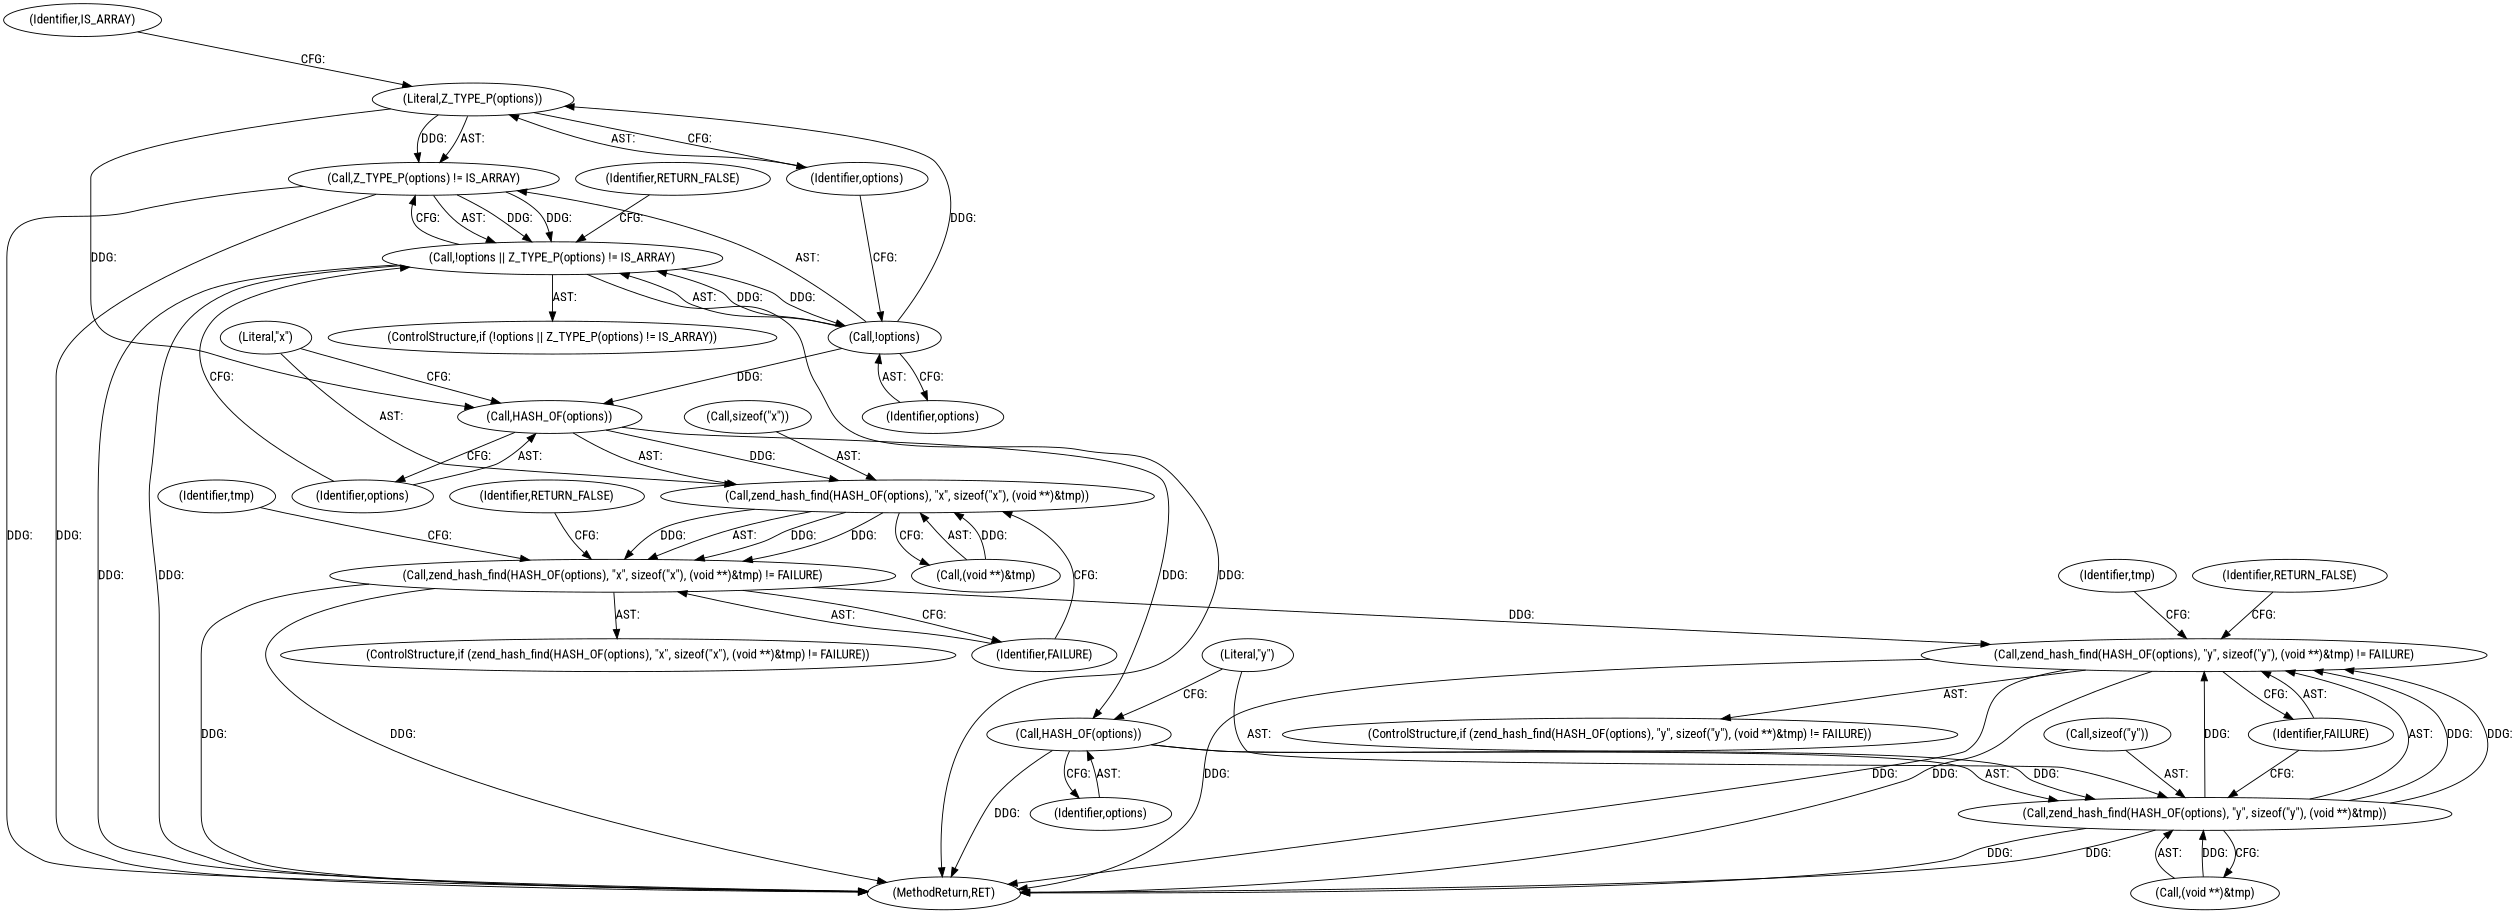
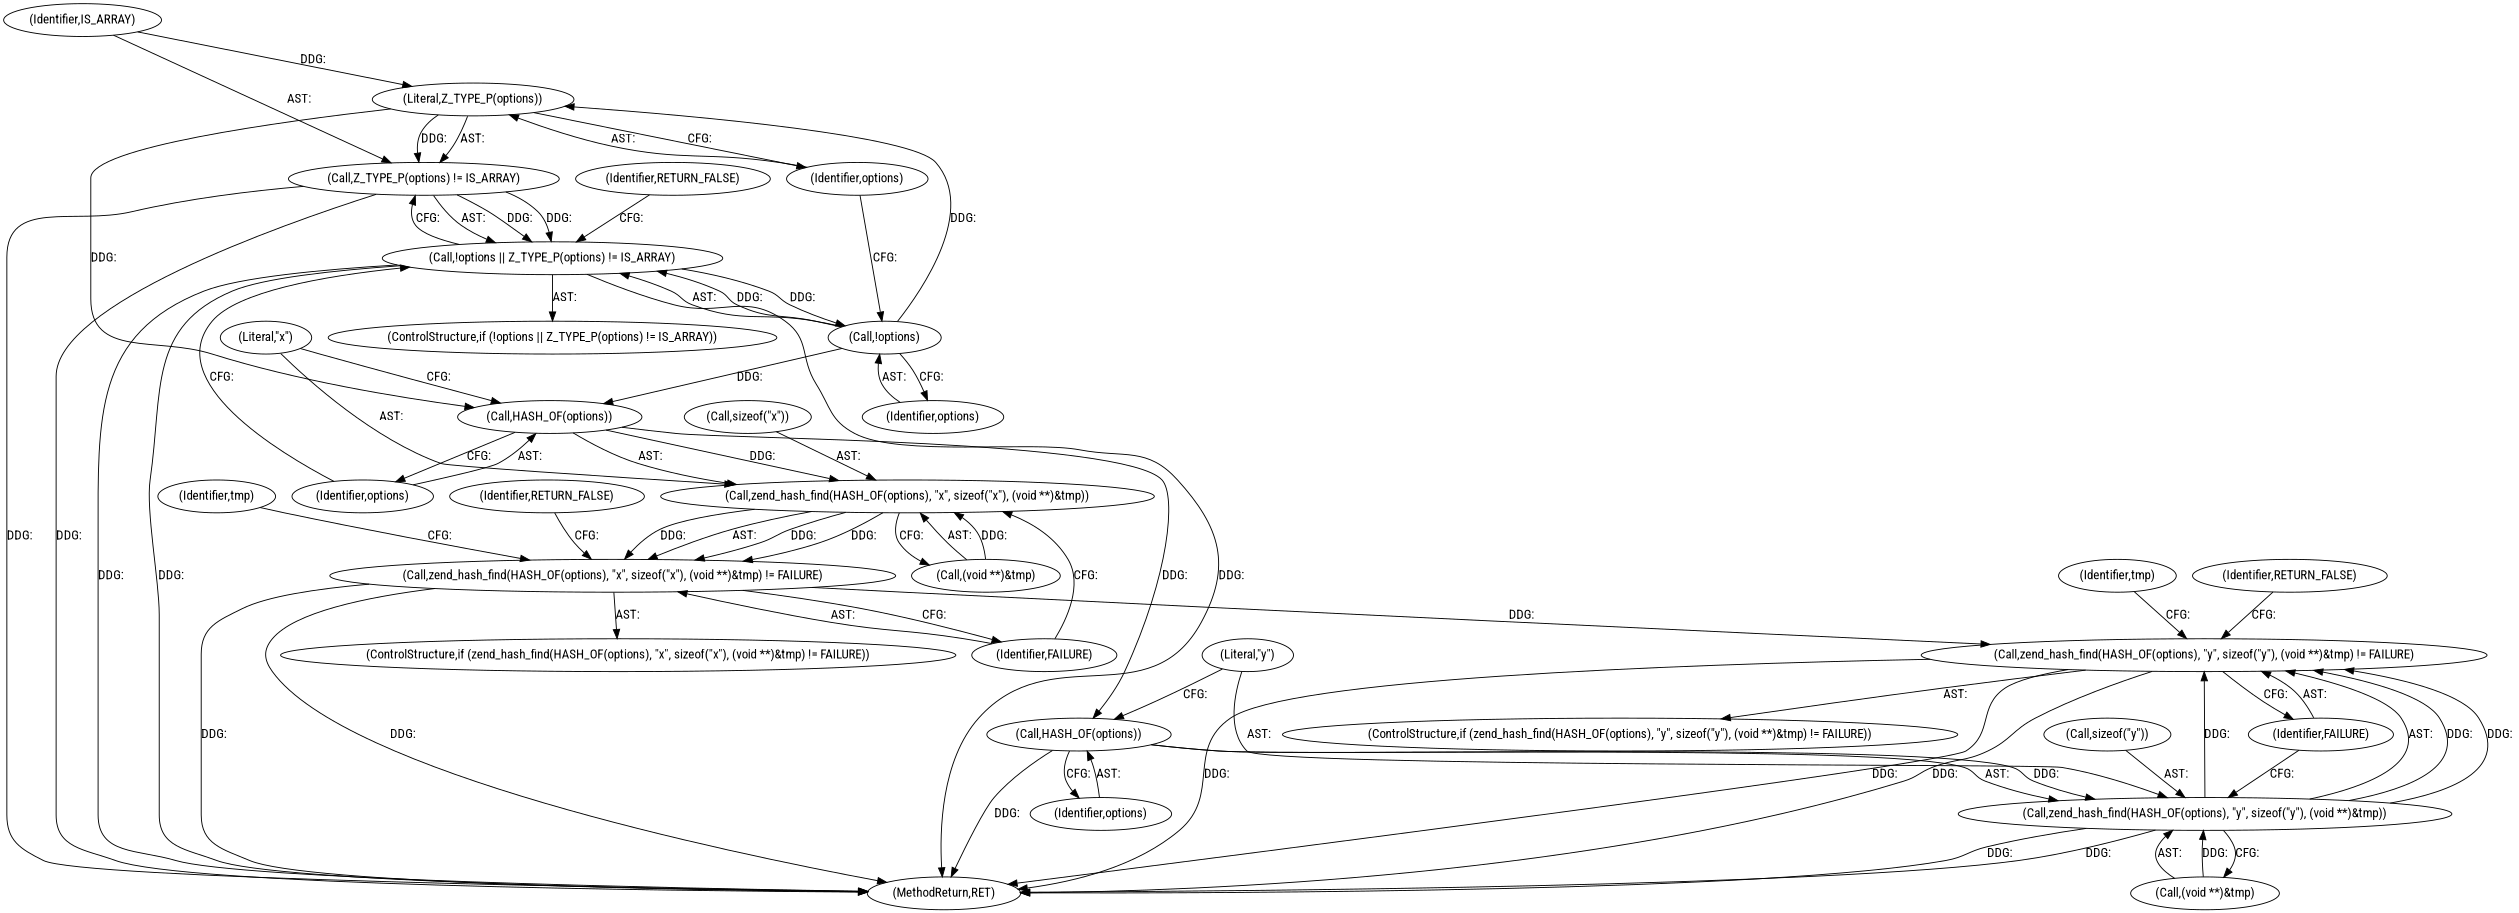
  digraph {
    fontname="Roboto Condensed"
    node [fontname="Roboto Condensed"]
    edge [fontname="Roboto Condensed"]
    n1 [label="(Literal,Z_TYPE_P(options))"]
    n2 [label="(Call,Z_TYPE_P(options) != IS_ARRAY)"]
    n3 [label="(Call,HASH_OF(options))"]
    n4 [label="(Identifier,options)"]
    n5 [label="(Call,!options || Z_TYPE_P(options) != IS_ARRAY)"]
    n6 [label="(MethodReturn,RET)"]
    n7 [label="(Call,zend_hash_find(HASH_OF(options), \"x\", sizeof(\"x\"), (void **)&tmp))"]
    n8 [label="(Call,HASH_OF(options))"]
    n9 [label="(Identifier,options)"]
    n10 [label="(Call,!options)"]
    n11 [label="(Identifier,options)"]
    n12 [label="(ControlStructure,if (!options || Z_TYPE_P(options) != IS_ARRAY))"]
    n13 [label="(Identifier,IS_ARRAY)"]
    n14 [label="(Call,zend_hash_find(HASH_OF(options), \"x\", sizeof(\"x\"), (void **)&tmp) != FAILURE)"]
    n15 [label="(Call,(void **)&tmp)"]
    n16 [label="(Call,zend_hash_find(HASH_OF(options), \"y\", sizeof(\"y\"), (void **)&tmp))"]
    n17 [label="(Identifier,options)"]
    n18 [label="(Call,zend_hash_find(HASH_OF(options), \"y\", sizeof(\"y\"), (void **)&tmp) != FAILURE)"]
    n19 [label="(Identifier,FAILURE)"]
    n20 [label="(ControlStructure,if (zend_hash_find(HASH_OF(options), \"x\", sizeof(\"x\"), (void **)&tmp) != FAILURE))"]
    n21 [label="(Identifier,FAILURE)"]
    n22 [label="(ControlStructure,if (zend_hash_find(HASH_OF(options), \"y\", sizeof(\"y\"), (void **)&tmp) != FAILURE))"]
    n23 [label="(Call,(void **)&tmp)"]
    n24 [label="(Identifier,tmp)"]
    n25 [label="(Literal,\"x\")"]
    n26 [label="(Call,sizeof(\"x\"))"]
    n27 [label="(Identifier,RETURN_FALSE)"]
    n28 [label="(Identifier,RETURN_FALSE)"]
    n29 [label="(Identifier,RETURN_FALSE)"]
    n30 [label="(Literal,\"y\")"]
    n31 [label="(Call,sizeof(\"y\"))"]
    n32 [label="(Identifier,tmp)"]
    n1 -> n2 [label="AST: "]
    n1 -> n2 [label="DDG: "]
    n1 -> n3 [label="DDG: "]
    n1 -> n4 [label="CFG: "]
    n2 -> n5 [label="AST: "]
    n2 -> n5 [label="DDG: "]
    n2 -> n5 [label="DDG: "]
    n2 -> n6 [label="DDG: "]
    n2 -> n6 [label="DDG: "]
    n3 -> n7 [label="AST: "]
    n3 -> n7 [label="DDG: "]
    n3 -> n8 [label="DDG: "]
    n3 -> n9 [label="CFG: "]
    n4 -> n1 [label="AST: "]
    n4 -> n10 [label="CFG: "]
    n5 -> n2 [label="CFG: "]
    n5 -> n6 [label="DDG: "]
    n5 -> n6 [label="DDG: "]
    n5 -> n6 [label="DDG: "]
    n5 -> n10 [label="DDG: "]
    n5 -> n12 [label="AST: "]
    n7 -> n14 [label="AST: "]
    n7 -> n14 [label="DDG: "]
    n7 -> n14 [label="DDG: "]
    n7 -> n14 [label="DDG: "]
    n7 -> n15 [label="CFG: "]
    n8 -> n6 [label="DDG: "]
    n8 -> n16 [label="AST: "]
    n8 -> n16 [label="DDG: "]
    n8 -> n17 [label="CFG: "]
    n9 -> n3 [label="AST: "]
    n9 -> n5 [label="CFG: "]
    n10 -> n1 [label="DDG: "]
    n10 -> n3 [label="DDG: "]
    n10 -> n5 [label="AST: "]
    n10 -> n5 [label="DDG: "]
    n10 -> n11 [label="CFG: "]
    n11 -> n10 [label="AST: "]
-   n13 -> n1 [label="CFG: "]
-   n10 -> n2 [label="AST: "]
+   n13 -> n1 [label="DDG: "]
+   n13 -> n2 [label="AST: "]
    n14 -> n6 [label="DDG: "]
    n14 -> n6 [label="DDG: "]
    n14 -> n18 [label="DDG: "]
    n14 -> n19 [label="CFG: "]
    n14 -> n20 [label="AST: "]
    n15 -> n7 [label="AST: "]
    n15 -> n7 [label="DDG: "]
    n16 -> n6 [label="DDG: "]
    n16 -> n6 [label="DDG: "]
    n16 -> n18 [label="AST: "]
    n16 -> n18 [label="DDG: "]
    n16 -> n18 [label="DDG: "]
    n16 -> n18 [label="DDG: "]
    n16 -> n23 [label="CFG: "]
    n17 -> n8 [label="AST: "]
    n18 -> n6 [label="DDG: "]
    n18 -> n6 [label="DDG: "]
    n18 -> n6 [label="DDG: "]
    n18 -> n21 [label="CFG: "]
    n18 -> n22 [label="AST: "]
    n19 -> n7 [label="CFG: "]
    n19 -> n14 [label="AST: "]
    n21 -> n16 [label="CFG: "]
    n21 -> n18 [label="AST: "]
    n23 -> n16 [label="AST: "]
    n23 -> n16 [label="DDG: "]
    n24 -> n18 [label="CFG: "]
    n25 -> n3 [label="CFG: "]
    n25 -> n7 [label="AST: "]
    n26 -> n7 [label="AST: "]
    n27 -> n18 [label="CFG: "]
    n28 -> n14 [label="CFG: "]
    n29 -> n5 [label="CFG: "]
    n30 -> n8 [label="CFG: "]
    n30 -> n16 [label="AST: "]
    n31 -> n16 [label="AST: "]
    n32 -> n14 [label="CFG: "]
  }
